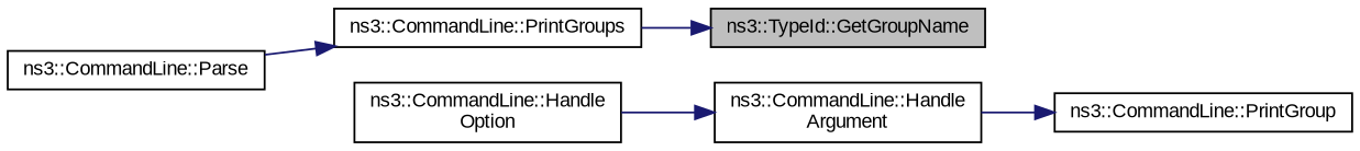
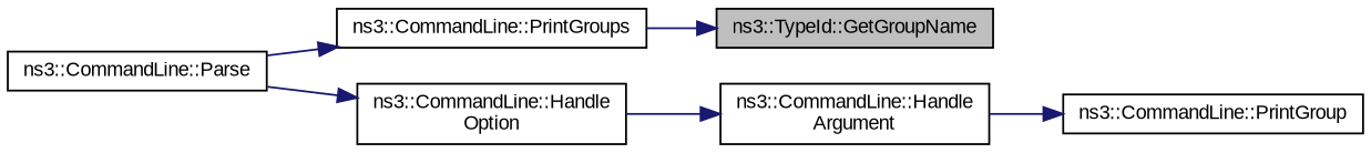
  digraph {
    fontname="Liberation Sans"
    rankdir=RL
    node [color=black fillcolor=white fontname="Liberation Sans" fontsize=10 shape=record style=filled]
    edge [color=midnightblue dir=back fontname="Liberation Sans" fontsize=10 labelfontname=Helvetica labelfontsize=10 style=solid]
    n1 [fillcolor=grey75 fontcolor=black height=0.2 label="ns3::TypeId::GetGroupName" width=0.4]
    n2 [height=0.2 label="ns3::CommandLine::PrintGroups" width=0.4]
    n3 [height=0.2 label="ns3::CommandLine::PrintGroup" width=0.4]
    n4 [height=0.2 label="ns3::CommandLine::Handle\lArgument" width=0.4]
    n5 [height=0.2 label="ns3::CommandLine::Parse" width=0.4]
    n6 [height=0.2 label="ns3::CommandLine::Handle\lOption" width=0.4]
    n1 -> n2
    n2 -> n5
    n3 -> n4
    n4 -> n6
+   n6 -> n5
  }
